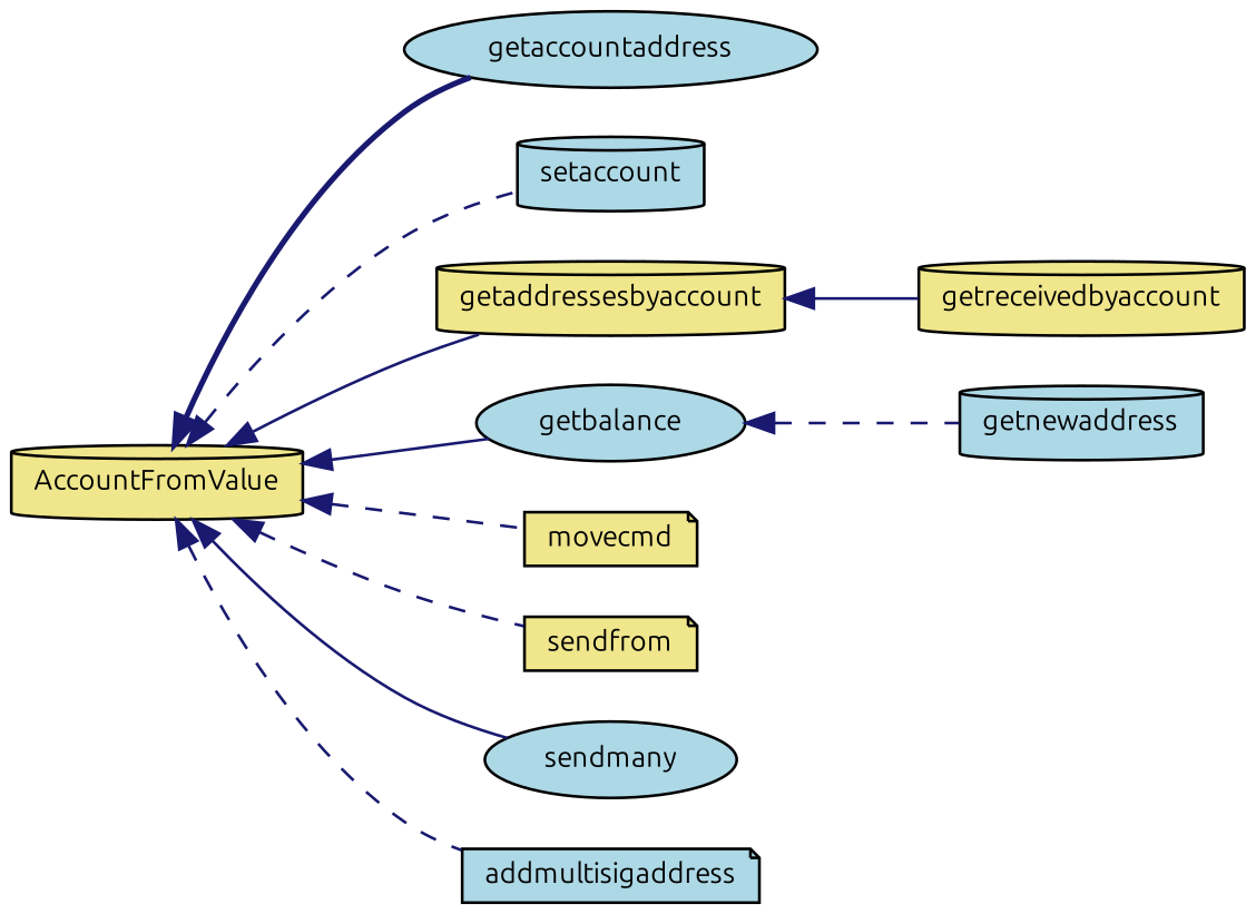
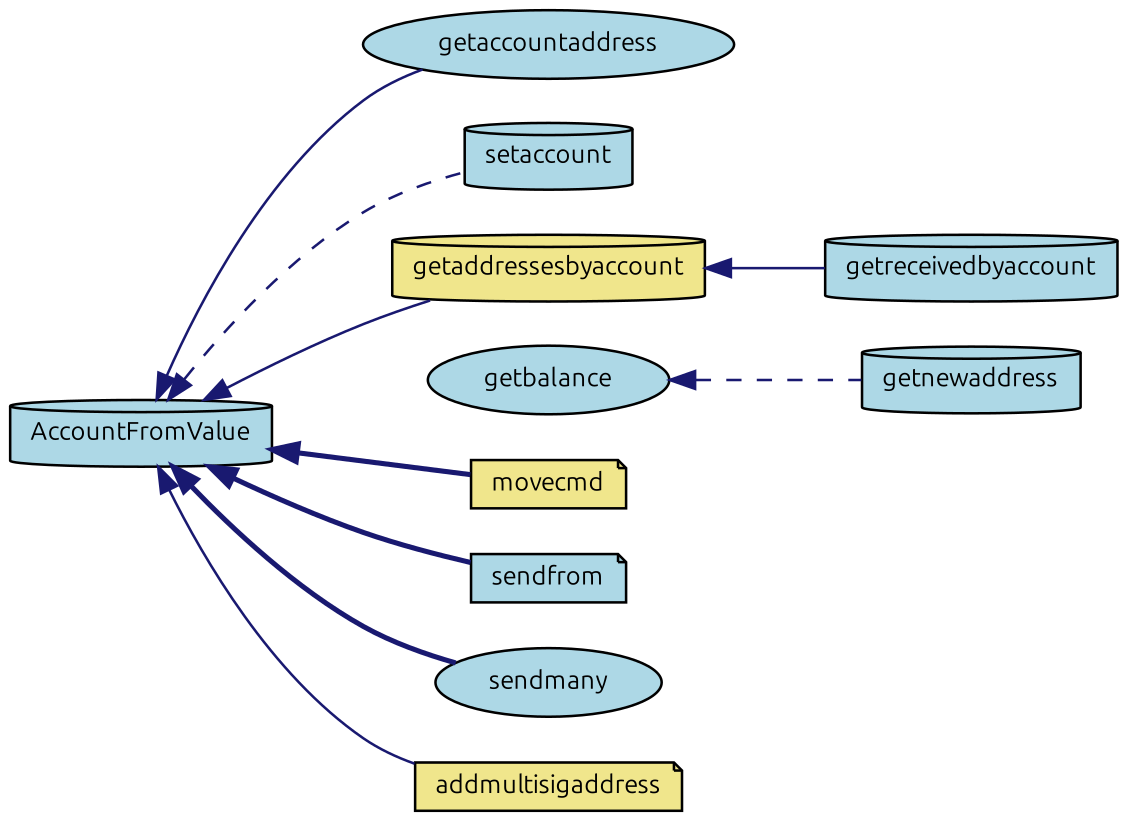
  digraph {
    fontname=Ubuntu
    rankdir=LR
    node [color=black fillcolor=lightblue fontname=Ubuntu fontsize=10 shape=cylinder style=filled]
    edge [color=midnightblue dir=back fontname=Ubuntu fontsize=10 labelfontname=Helvetica labelfontsize=10 style=bold]
-   n1 [fillcolor=khaki fontcolor=black height=0.2 label=AccountFromValue width=0.4]
+   n1 [fontcolor=black height=0.2 label=AccountFromValue width=0.4]
    n2 [height=0.2 label=getaccountaddress shape=ellipse width=0.4]
    n3 [height=0.2 label=setaccount width=0.4]
    n4 [fillcolor=khaki height=0.2 label=getaddressesbyaccount width=0.4]
    n5 [height=0.2 label=getbalance shape=ellipse width=0.4]
    n6 [fillcolor=khaki height=0.2 label=movecmd shape=note width=0.4]
-   n7 [fillcolor=khaki height=0.2 label=sendfrom shape=note width=0.4]
+   n7 [height=0.2 label=sendfrom shape=note width=0.4]
    n8 [height=0.2 label=sendmany shape=ellipse width=0.4]
-   n9 [height=0.2 label=addmultisigaddress shape=note width=0.4]
+   n9 [fillcolor=khaki height=0.2 label=addmultisigaddress shape=note width=0.4]
    n10 [height=0.2 label=getnewaddress width=0.4]
-   n11 [fillcolor=khaki height=0.2 label=getreceivedbyaccount width=0.4]
-   n1 -> n2
+   n11 [height=0.2 label=getreceivedbyaccount width=0.4]
+   n1 -> n2 [style=solid]
    n1 -> n3 [style=dashed]
    n1 -> n4 [style=solid]
-   n1 -> n5 [style=solid]
-   n1 -> n6 [style=dashed]
-   n1 -> n7 [style=dashed]
-   n1 -> n8 [style=solid]
-   n1 -> n9 [style=dashed]
+   n1 -> n6
+   n1 -> n7
+   n1 -> n8
+   n1 -> n9 [style=solid]
    n4 -> n11 [style=solid]
    n5 -> n10 [style=dashed]
  }
